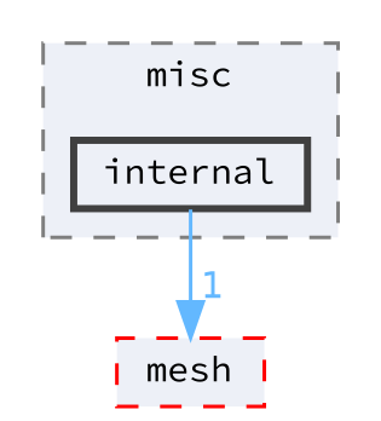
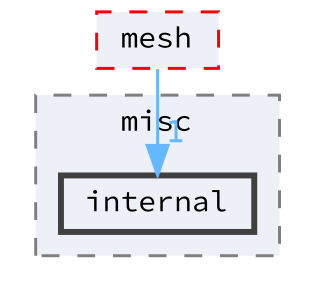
  digraph {
    compound=true
    fontname="Source Code Pro"
    node [fillcolor="#edf0f7" fontname="Source Code Pro" fontsize=10 shape=box]
    n1 [color=grey25 height=0.2 label=internal style="filled,bold" width=0.4]
    n2 [color=red height=0.2 label=mesh style="filled,dashed" width=0.4]
    subgraph cluster_1 {
      bgcolor="#edf0f7"
      fontsize=10
      label=misc
      pencolor=grey50
      style="filled,dashed"
      n1
    }
-   n1 -> n2 [color=steelblue1 fontcolor=steelblue1 fontname="Source Code Pro" fontsize=10 headlabel=1 labeldistance=1.5 labelfontname=Helvetica labelfontsize=10]
+   n2 -> n1 [color=steelblue1 fontcolor=steelblue1 fontname="Source Code Pro" fontsize=10 headlabel=1 labeldistance=1.5 labelfontname=Helvetica labelfontsize=10]
  }
